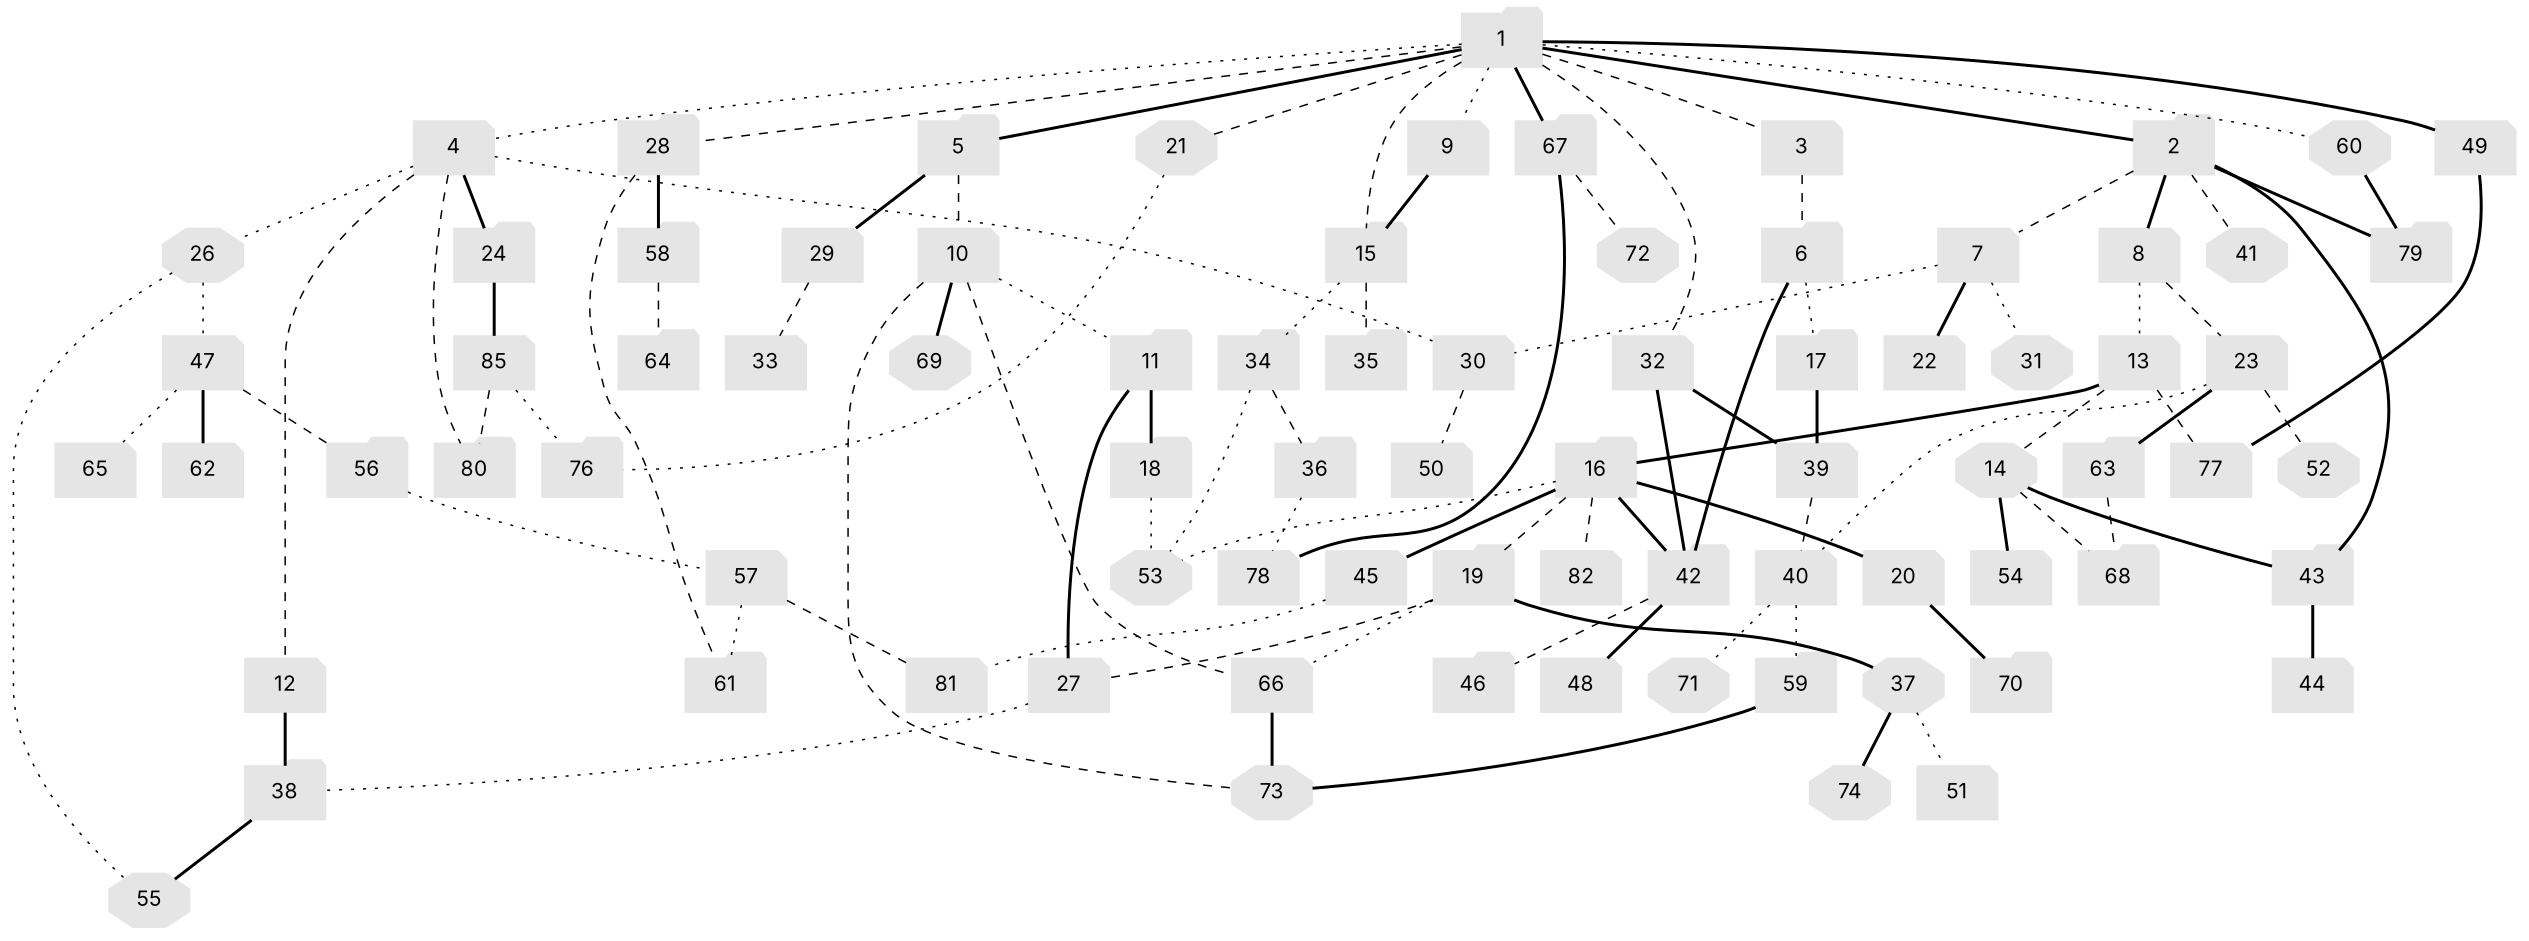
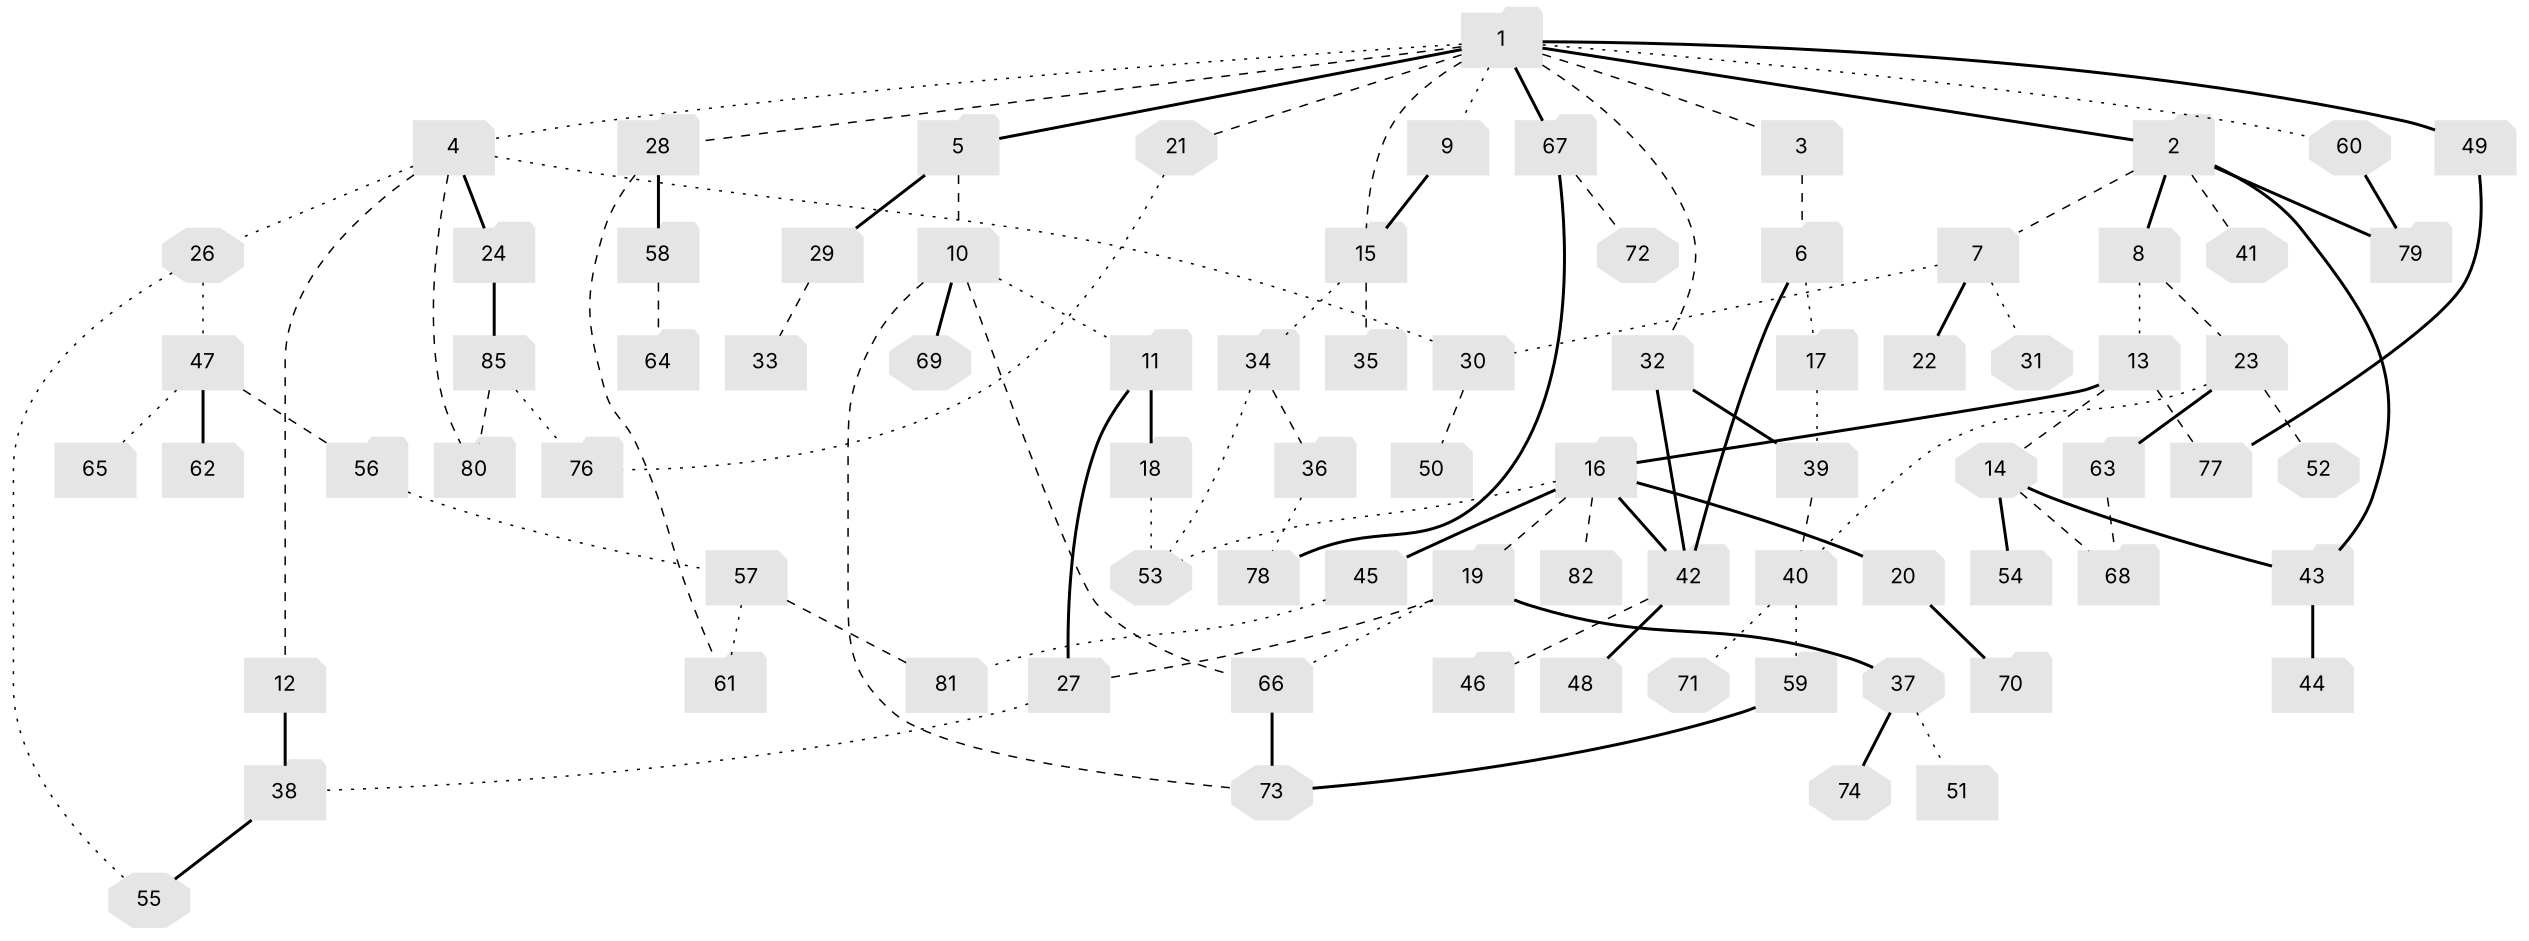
  graph {
    fontname=Inter
    node [color=gray90 fontname=Inter shape=note style=filled]
    edge [fontname=Inter style=bold]
    1 [shape=folder]
    2 [shape=folder]
    3
    4
    5 [shape=folder]
    9
    15 [shape=folder]
    21 [shape=octagon]
    28 [shape=folder]
    32
    49
    60 [shape=octagon]
    67 [shape=folder]
    7
    8
    41 [shape=octagon]
    43 [shape=folder]
    79 [shape=folder]
    6 [shape=folder]
    12
    24 [shape=folder]
    26 [shape=octagon]
    30
    80 [shape=folder]
    10
    29
    34 [shape=folder]
    35 [shape=folder]
    76 [shape=folder]
    58 [shape=folder]
    61 [shape=folder]
    42 [shape=folder]
    39
    77
    78
    72 [shape=octagon]
    22
    31 [shape=octagon]
    13
    23
    44
    17 [shape=folder]
    38 [shape=folder]
    n44 [label=85]
    47
    55 [shape=octagon]
    50
    11 [shape=folder]
    66
    69 [shape=octagon]
    73 [shape=octagon]
    33
    46 [shape=folder]
    48
    14 [shape=octagon]
    16 [shape=folder]
    40
    52 [shape=octagon]
    63 [shape=folder]
    18 [shape=folder]
    27
    53 [shape=octagon]
    54
    68 [shape=folder]
    19 [shape=folder]
    20
    45
    82
    36 [shape=folder]
    37 [shape=octagon]
    70 [shape=folder]
    81
    51
    74 [shape=octagon]
    59 [shape=folder]
    71 [shape=octagon]
    56 [shape=folder]
    62
    65
    64 [shape=folder]
    57
    1 -- 2
    1 -- 3 [style=dashed]
    1 -- 4 [style=dotted]
    1 -- 5
    1 -- 9 [style=dotted]
    1 -- 15 [style=dashed]
    1 -- 21 [style=dashed]
    1 -- 28 [style=dashed]
    1 -- 32 [style=dashed]
    1 -- 49
    1 -- 60 [style=dotted]
    1 -- 67
    2 -- 7 [style=dashed]
    2 -- 8
    2 -- 41 [style=dashed]
    2 -- 43
    2 -- 79
    3 -- 6 [style=dashed]
    4 -- 12 [style=dashed]
    4 -- 24
    4 -- 26 [style=dotted]
    4 -- 30 [style=dotted]
    4 -- 80 [style=dashed]
    5 -- 10 [style=dashed]
    5 -- 29
    9 -- 15
    15 -- 34 [style=dotted]
    15 -- 35 [style=dashed]
    21 -- 76 [style=dotted]
    28 -- 58
    28 -- 61 [style=dashed]
    32 -- 42
    32 -- 39
    49 -- 77
    60 -- 79
    67 -- 78
    67 -- 72 [style=dashed]
    7 -- 30 [style=dotted]
    7 -- 22
    7 -- 31 [style=dotted]
    8 -- 13 [style=dotted]
    8 -- 23 [style=dashed]
    43 -- 44
    6 -- 42
    6 -- 17 [style=dotted]
    12 -- 38
    24 -- n44
    26 -- 47 [style=dotted]
    26 -- 55 [style=dotted]
    30 -- 50 [style=dashed]
    10 -- 11 [style=dotted]
    10 -- 66 [style=dashed]
    10 -- 69
    10 -- 73 [style=dashed]
    29 -- 33 [style=dashed]
    34 -- 53 [style=dotted]
    34 -- 36 [style=dashed]
    58 -- 64 [style=dashed]
    42 -- 46 [style=dashed]
    42 -- 48
    39 -- 40 [style=dashed]
    13 -- 77 [style=dashed]
    13 -- 14 [style=dashed]
    13 -- 16
    23 -- 40 [style=dotted]
    23 -- 52 [style=dashed]
    23 -- 63
-   17 -- 39
+   17 -- 39 [style=dotted]
    38 -- 55
    n44 -- 80 [style=dashed]
    n44 -- 76 [style=dotted]
    47 -- 56 [style=dashed]
    47 -- 62
    47 -- 65 [style=dotted]
    11 -- 18
    11 -- 27
    66 -- 73
    14 -- 43
    14 -- 54
    14 -- 68 [style=dashed]
    16 -- 42
    16 -- 53 [style=dotted]
    16 -- 19 [style=dashed]
    16 -- 20
    16 -- 45
    16 -- 82 [style=dashed]
    40 -- 59 [style=dotted]
    40 -- 71 [style=dotted]
    63 -- 68 [style=dashed]
    18 -- 53 [style=dotted]
    27 -- 38 [style=dotted]
    19 -- 66 [style=dotted]
    19 -- 27 [style=dashed]
    19 -- 37
    20 -- 70
    45 -- 81 [style=dotted]
    36 -- 78 [style=dotted]
    37 -- 51 [style=dotted]
    37 -- 74
    59 -- 73
    56 -- 57 [style=dotted]
    57 -- 61 [style=dotted]
    57 -- 81 [style=dashed]
  }
